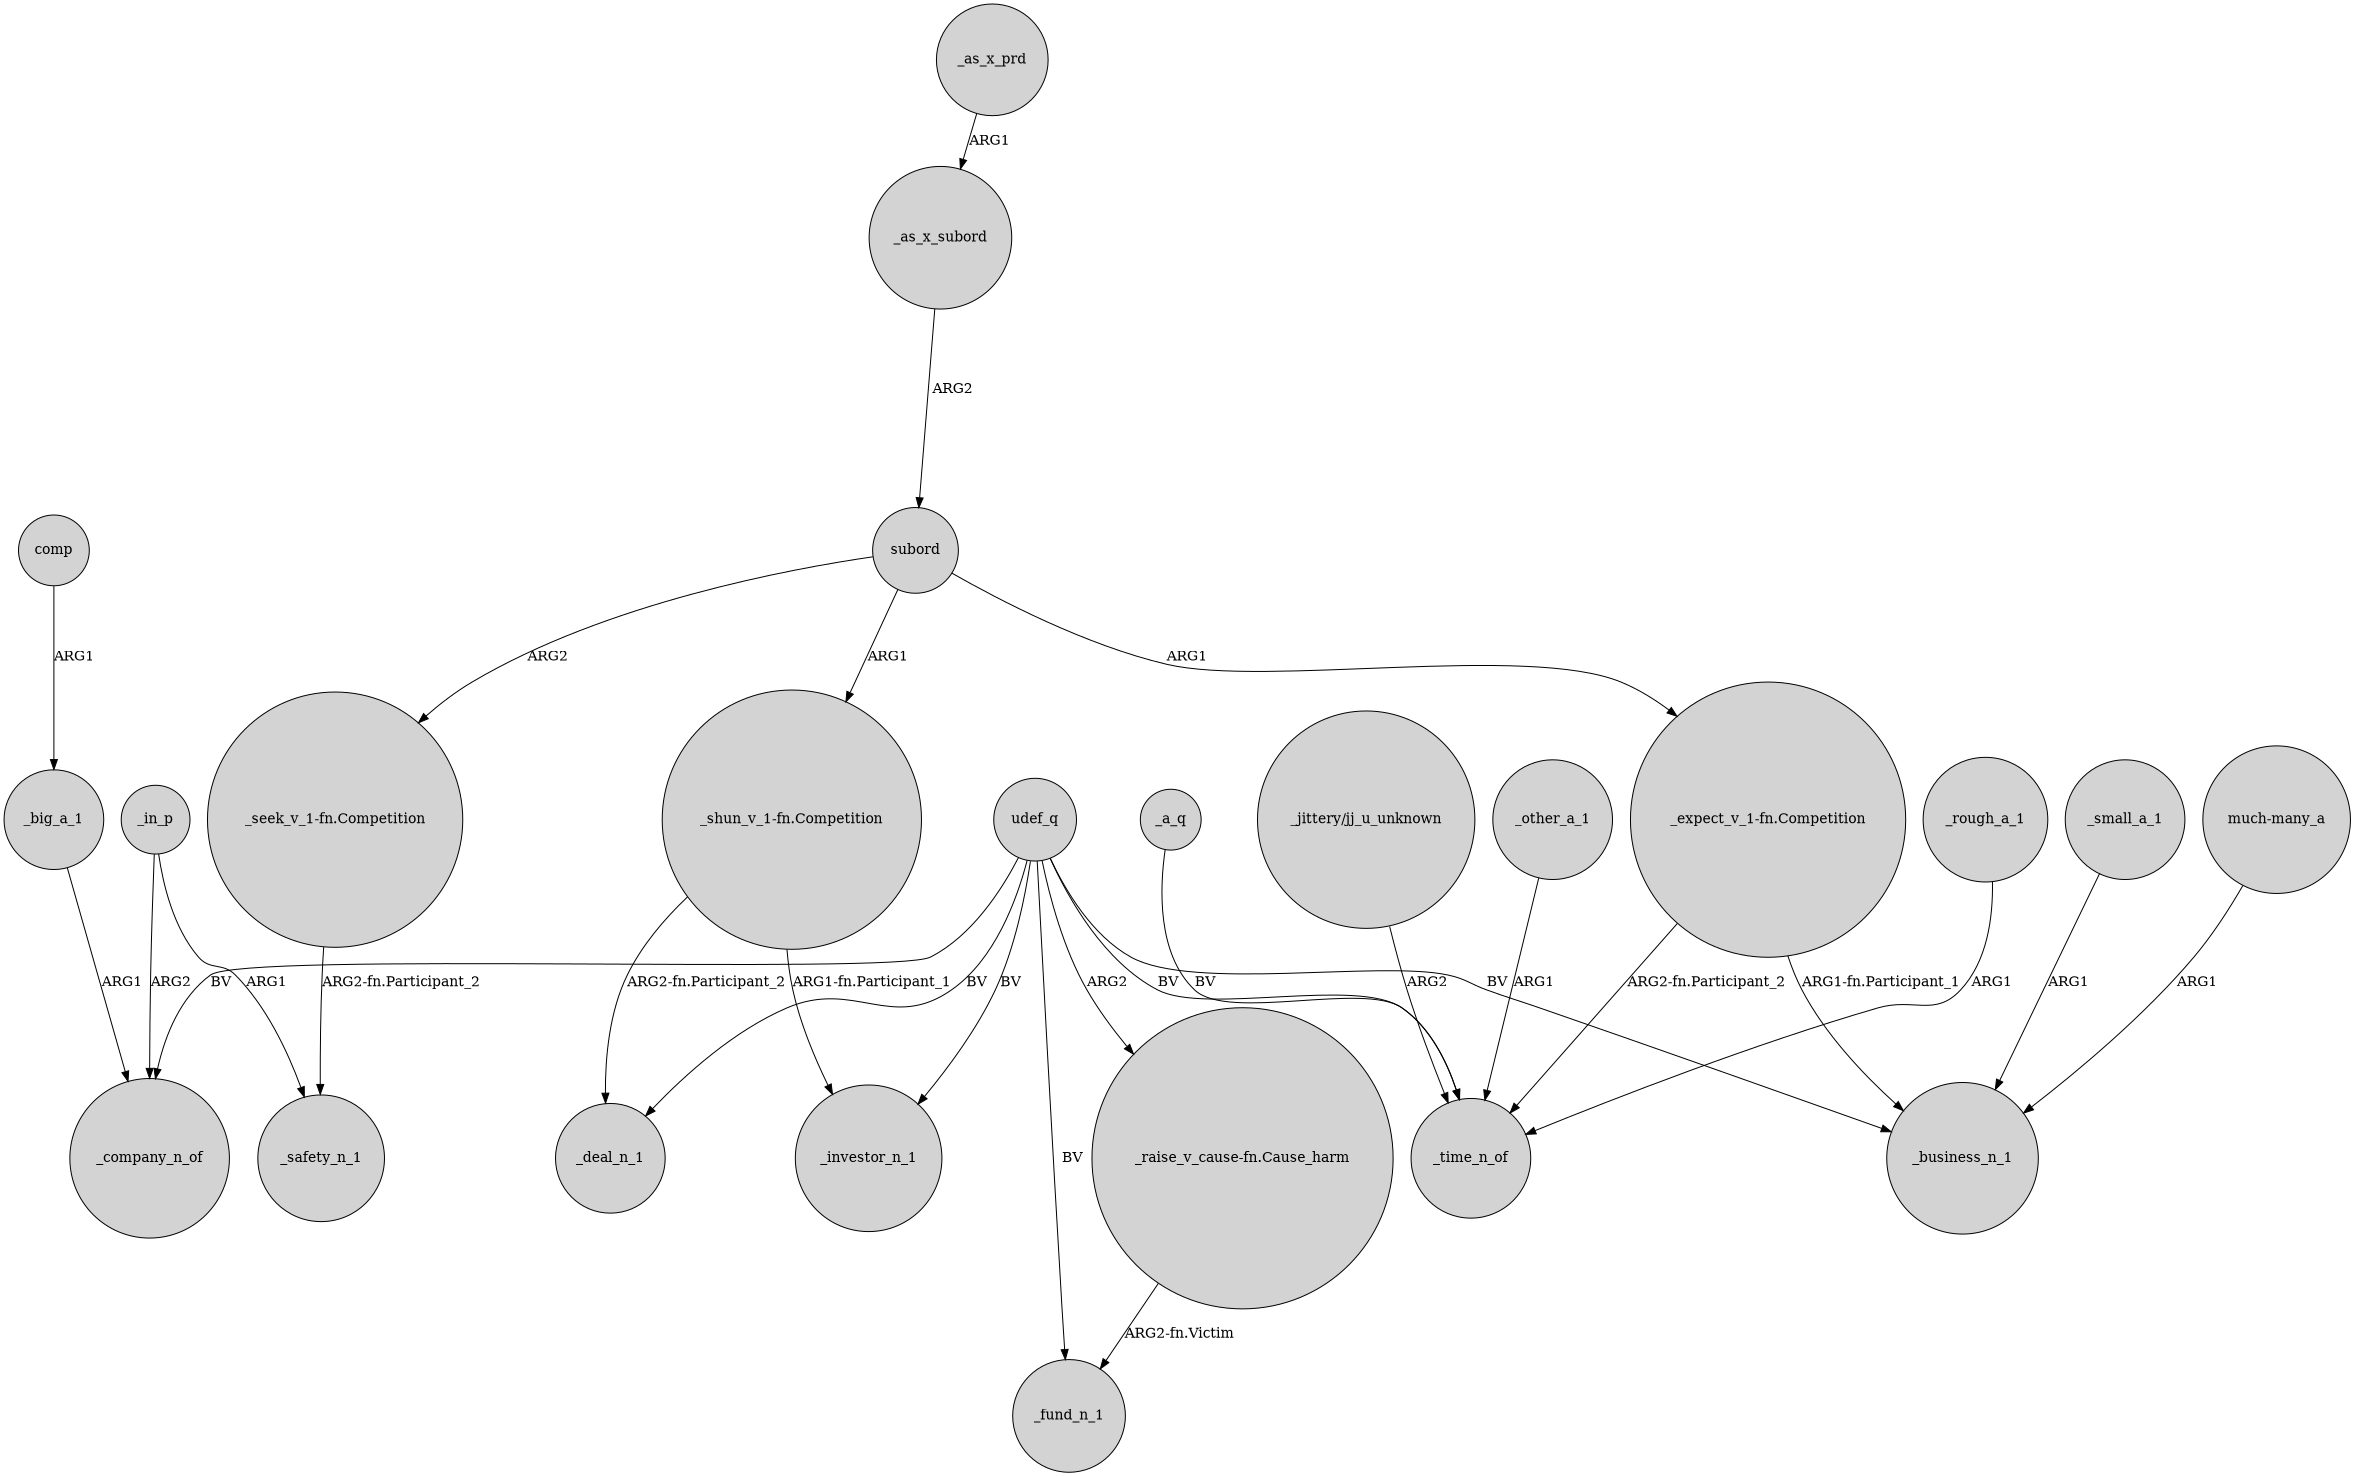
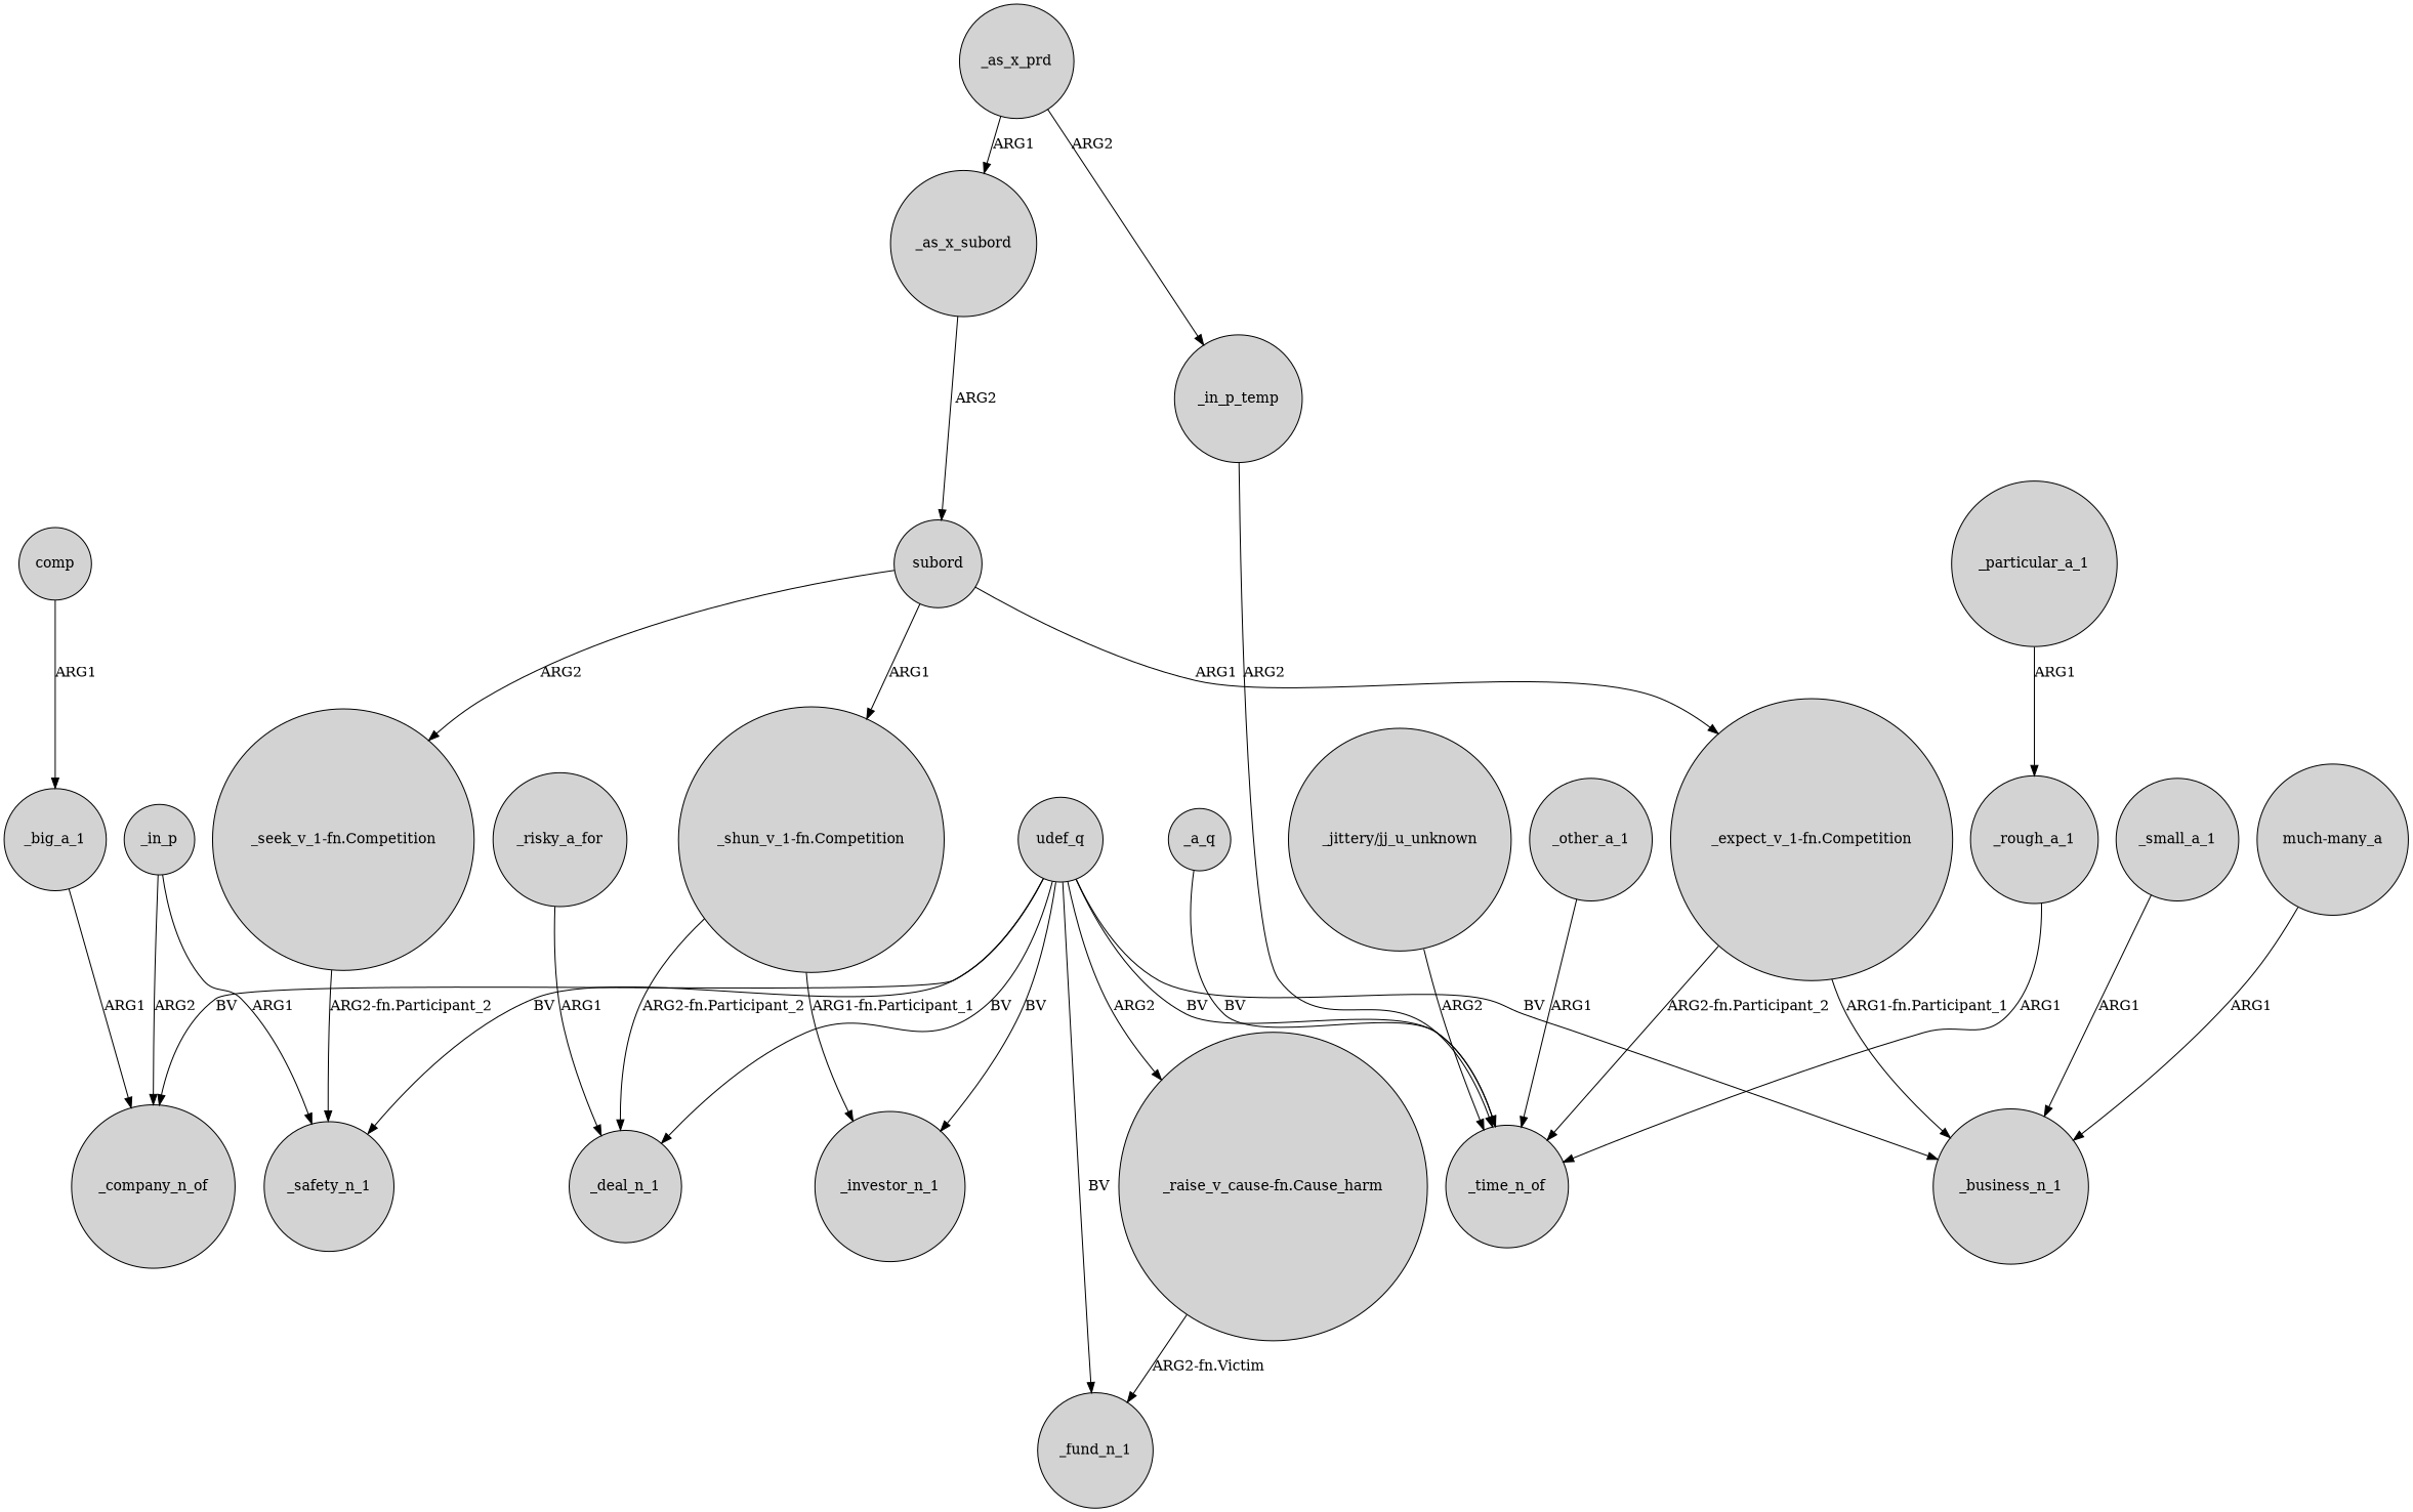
  digraph {
    node [shape=circle style=filled]
    _in_p
    _company_n_of
    _safety_n_1
    "_seek_v_1-fn.Competition"
    subord
    "_shun_v_1-fn.Competition"
    "_expect_v_1-fn.Competition"
    "_raise_v_cause-fn.Cause_harm"
    _fund_n_1
    _deal_n_1
    _investor_n_1
    _time_n_of
    _business_n_1
    udef_q
    _as_x_subord
+   _in_p_temp
    _small_a_1
    comp
    _big_a_1
+   _risky_a_for
    _a_q
    _as_x_prd
    _rough_a_1
+   _particular_a_1
    "_jittery/jj_u_unknown"
    _other_a_1
    "much-many_a"
    _in_p -> _company_n_of [label=ARG2]
    _in_p -> _safety_n_1 [label=ARG1]
    "_seek_v_1-fn.Competition" -> _safety_n_1 [label="ARG2-fn.Participant_2"]
    subord -> "_seek_v_1-fn.Competition" [label=ARG2]
    subord -> "_shun_v_1-fn.Competition" [label=ARG1]
    subord -> "_expect_v_1-fn.Competition" [label=ARG1]
    "_shun_v_1-fn.Competition" -> _deal_n_1 [label="ARG2-fn.Participant_2"]
    "_shun_v_1-fn.Competition" -> _investor_n_1 [label="ARG1-fn.Participant_1"]
    "_expect_v_1-fn.Competition" -> _time_n_of [label="ARG2-fn.Participant_2"]
    "_expect_v_1-fn.Competition" -> _business_n_1 [label="ARG1-fn.Participant_1"]
    "_raise_v_cause-fn.Cause_harm" -> _fund_n_1 [label="ARG2-fn.Victim"]
    udef_q -> _company_n_of [label=BV]
+   udef_q -> _safety_n_1 [label=BV]
    udef_q -> "_raise_v_cause-fn.Cause_harm" [label=ARG2]
    udef_q -> _fund_n_1 [label=BV]
    udef_q -> _deal_n_1 [label=BV]
    udef_q -> _investor_n_1 [label=BV]
    udef_q -> _time_n_of [label=BV]
    udef_q -> _business_n_1 [label=BV]
    _as_x_subord -> subord [label=ARG2]
+   _in_p_temp -> _time_n_of [label=ARG2]
    _small_a_1 -> _business_n_1 [label=ARG1]
    comp -> _big_a_1 [label=ARG1]
    _big_a_1 -> _company_n_of [label=ARG1]
+   _risky_a_for -> _deal_n_1 [label=ARG1]
    _a_q -> _time_n_of [label=BV]
    _as_x_prd -> _as_x_subord [label=ARG1]
+   _as_x_prd -> _in_p_temp [label=ARG2]
    _rough_a_1 -> _time_n_of [label=ARG1]
+   _particular_a_1 -> _rough_a_1 [label=ARG1]
    "_jittery/jj_u_unknown" -> _time_n_of [label=ARG2]
    _other_a_1 -> _time_n_of [label=ARG1]
    "much-many_a" -> _business_n_1 [label=ARG1]
  }
